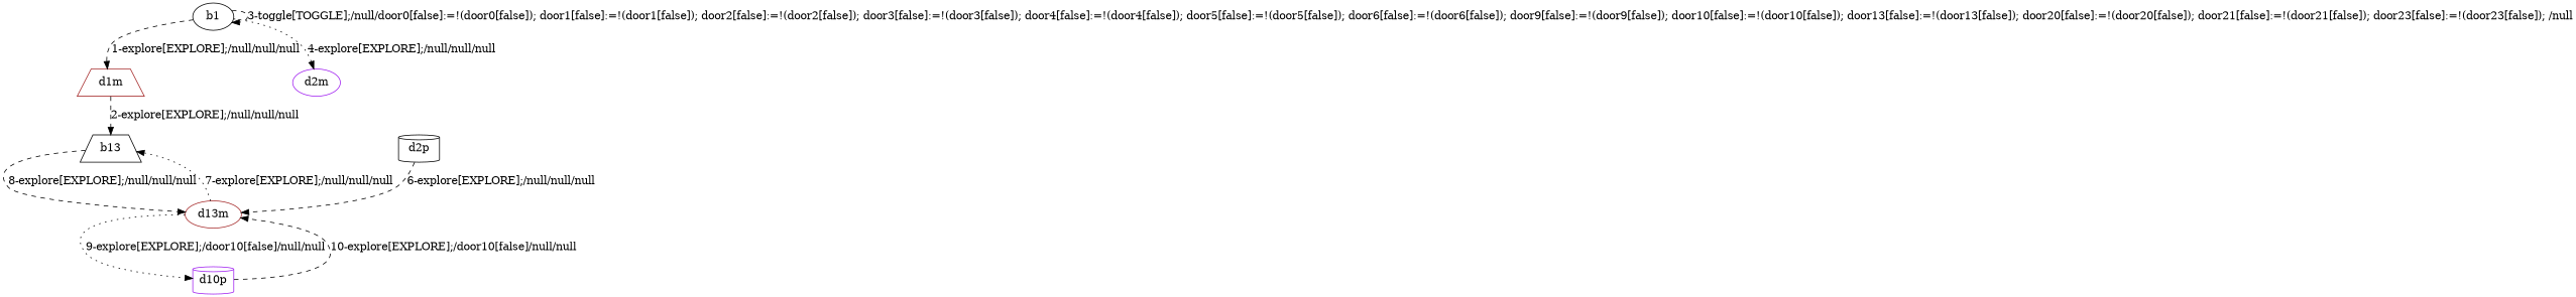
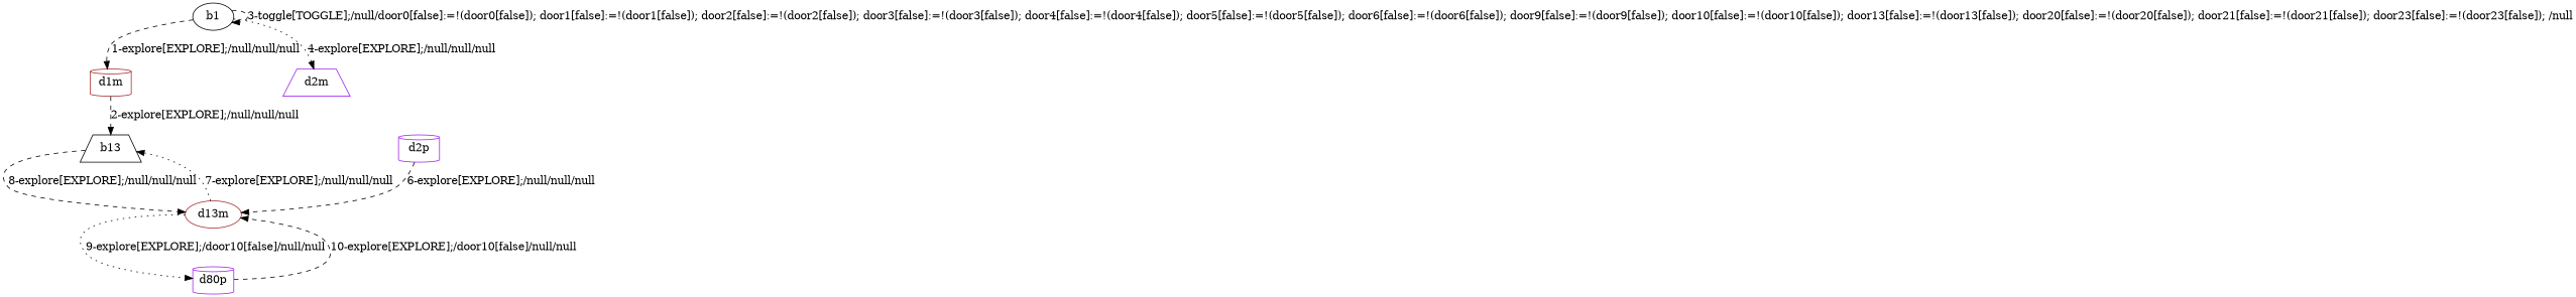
  digraph {
    fontname="DejaVu Serif"
    node [color=black fontname="DejaVu Serif" shape=cylinder]
    edge [fontname="DejaVu Serif" style=dashed]
    b1 [shape=ellipse]
-   d1m [color=brown shape=trapezium]
-   d2m [color=purple shape=ellipse]
+   d1m [color=brown]
+   d2m [color=purple shape=trapezium]
    b13 [shape=trapezium]
-   d2p
+   d2p [color=purple]
    n6 [color=brown label=d13m shape=ellipse]
-   d10p [color=purple]
+   d10p [color=purple label=d80p]
    b1 -> b1 [label="3-toggle[TOGGLE];/null/door0[false]:=!(door0[false]); door1[false]:=!(door1[false]); door2[false]:=!(door2[false]); door3[false]:=!(door3[false]); door4[false]:=!(door4[false]); door5[false]:=!(door5[false]); door6[false]:=!(door6[false]); door9[false]:=!(door9[false]); door10[false]:=!(door10[false]); door13[false]:=!(door13[false]); door20[false]:=!(door20[false]); door21[false]:=!(door21[false]); door23[false]:=!(door23[false]); /null"]
    b1 -> d1m [label="1-explore[EXPLORE];/null/null/null"]
    b1 -> d2m [label="4-explore[EXPLORE];/null/null/null" style=dotted]
    d1m -> b13 [label="2-explore[EXPLORE];/null/null/null"]
    b13 -> n6 [label="8-explore[EXPLORE];/null/null/null"]
    d2p -> n6 [label="6-explore[EXPLORE];/null/null/null"]
    n6 -> b13 [label="7-explore[EXPLORE];/null/null/null" style=dotted]
    n6 -> d10p [label="9-explore[EXPLORE];/door10[false]/null/null" style=dotted]
    d10p -> n6 [label="10-explore[EXPLORE];/door10[false]/null/null"]
  }
